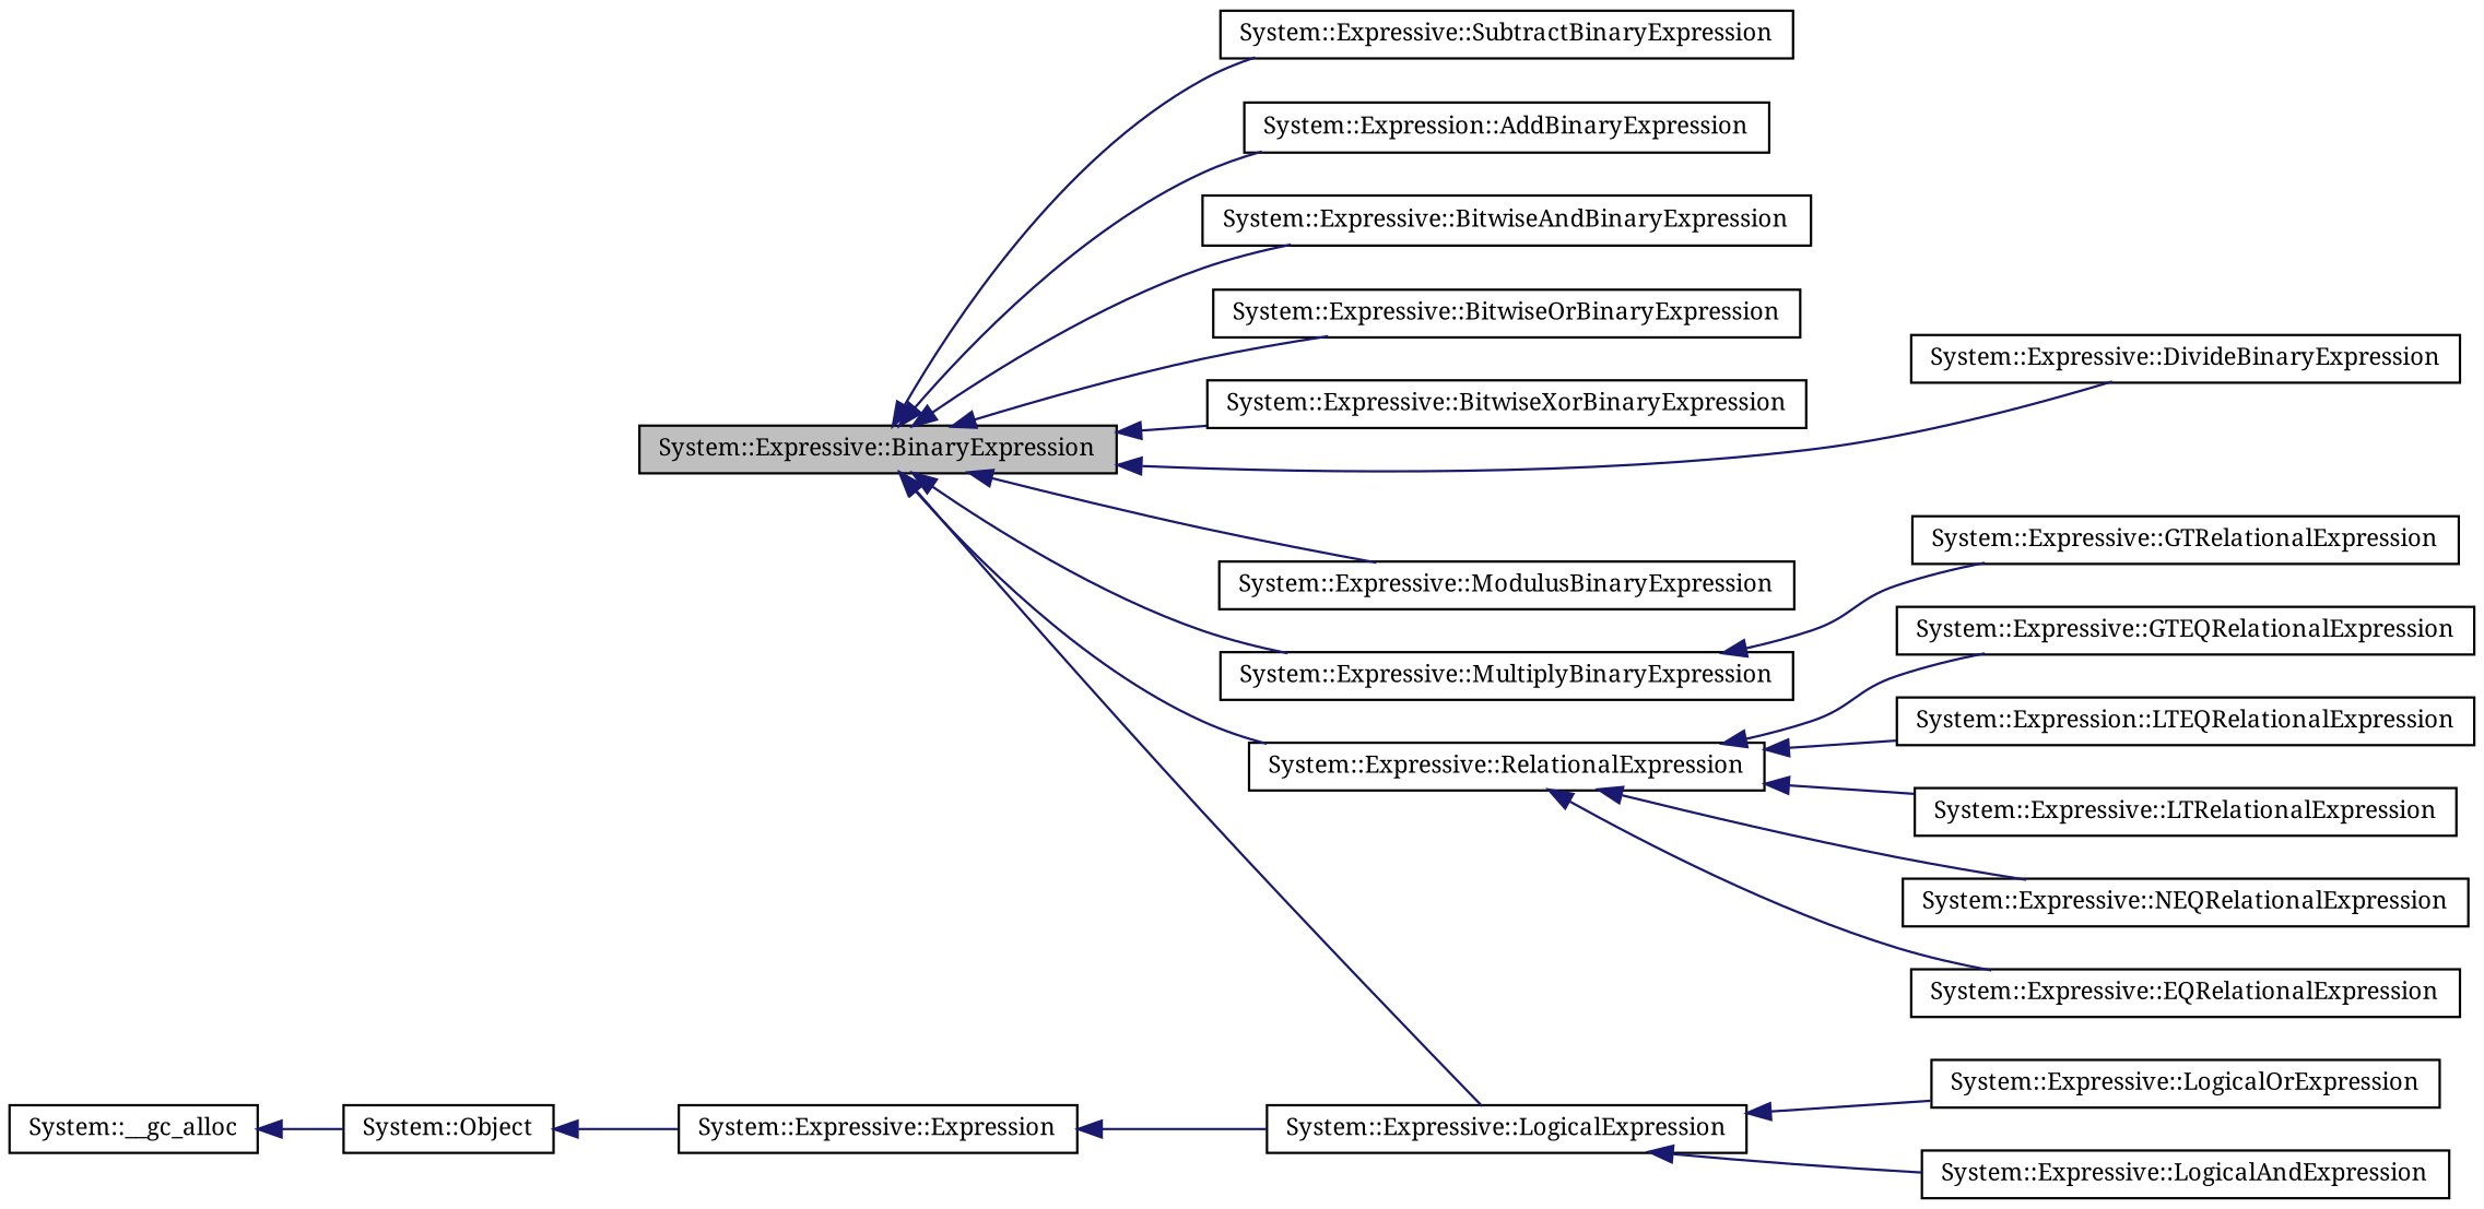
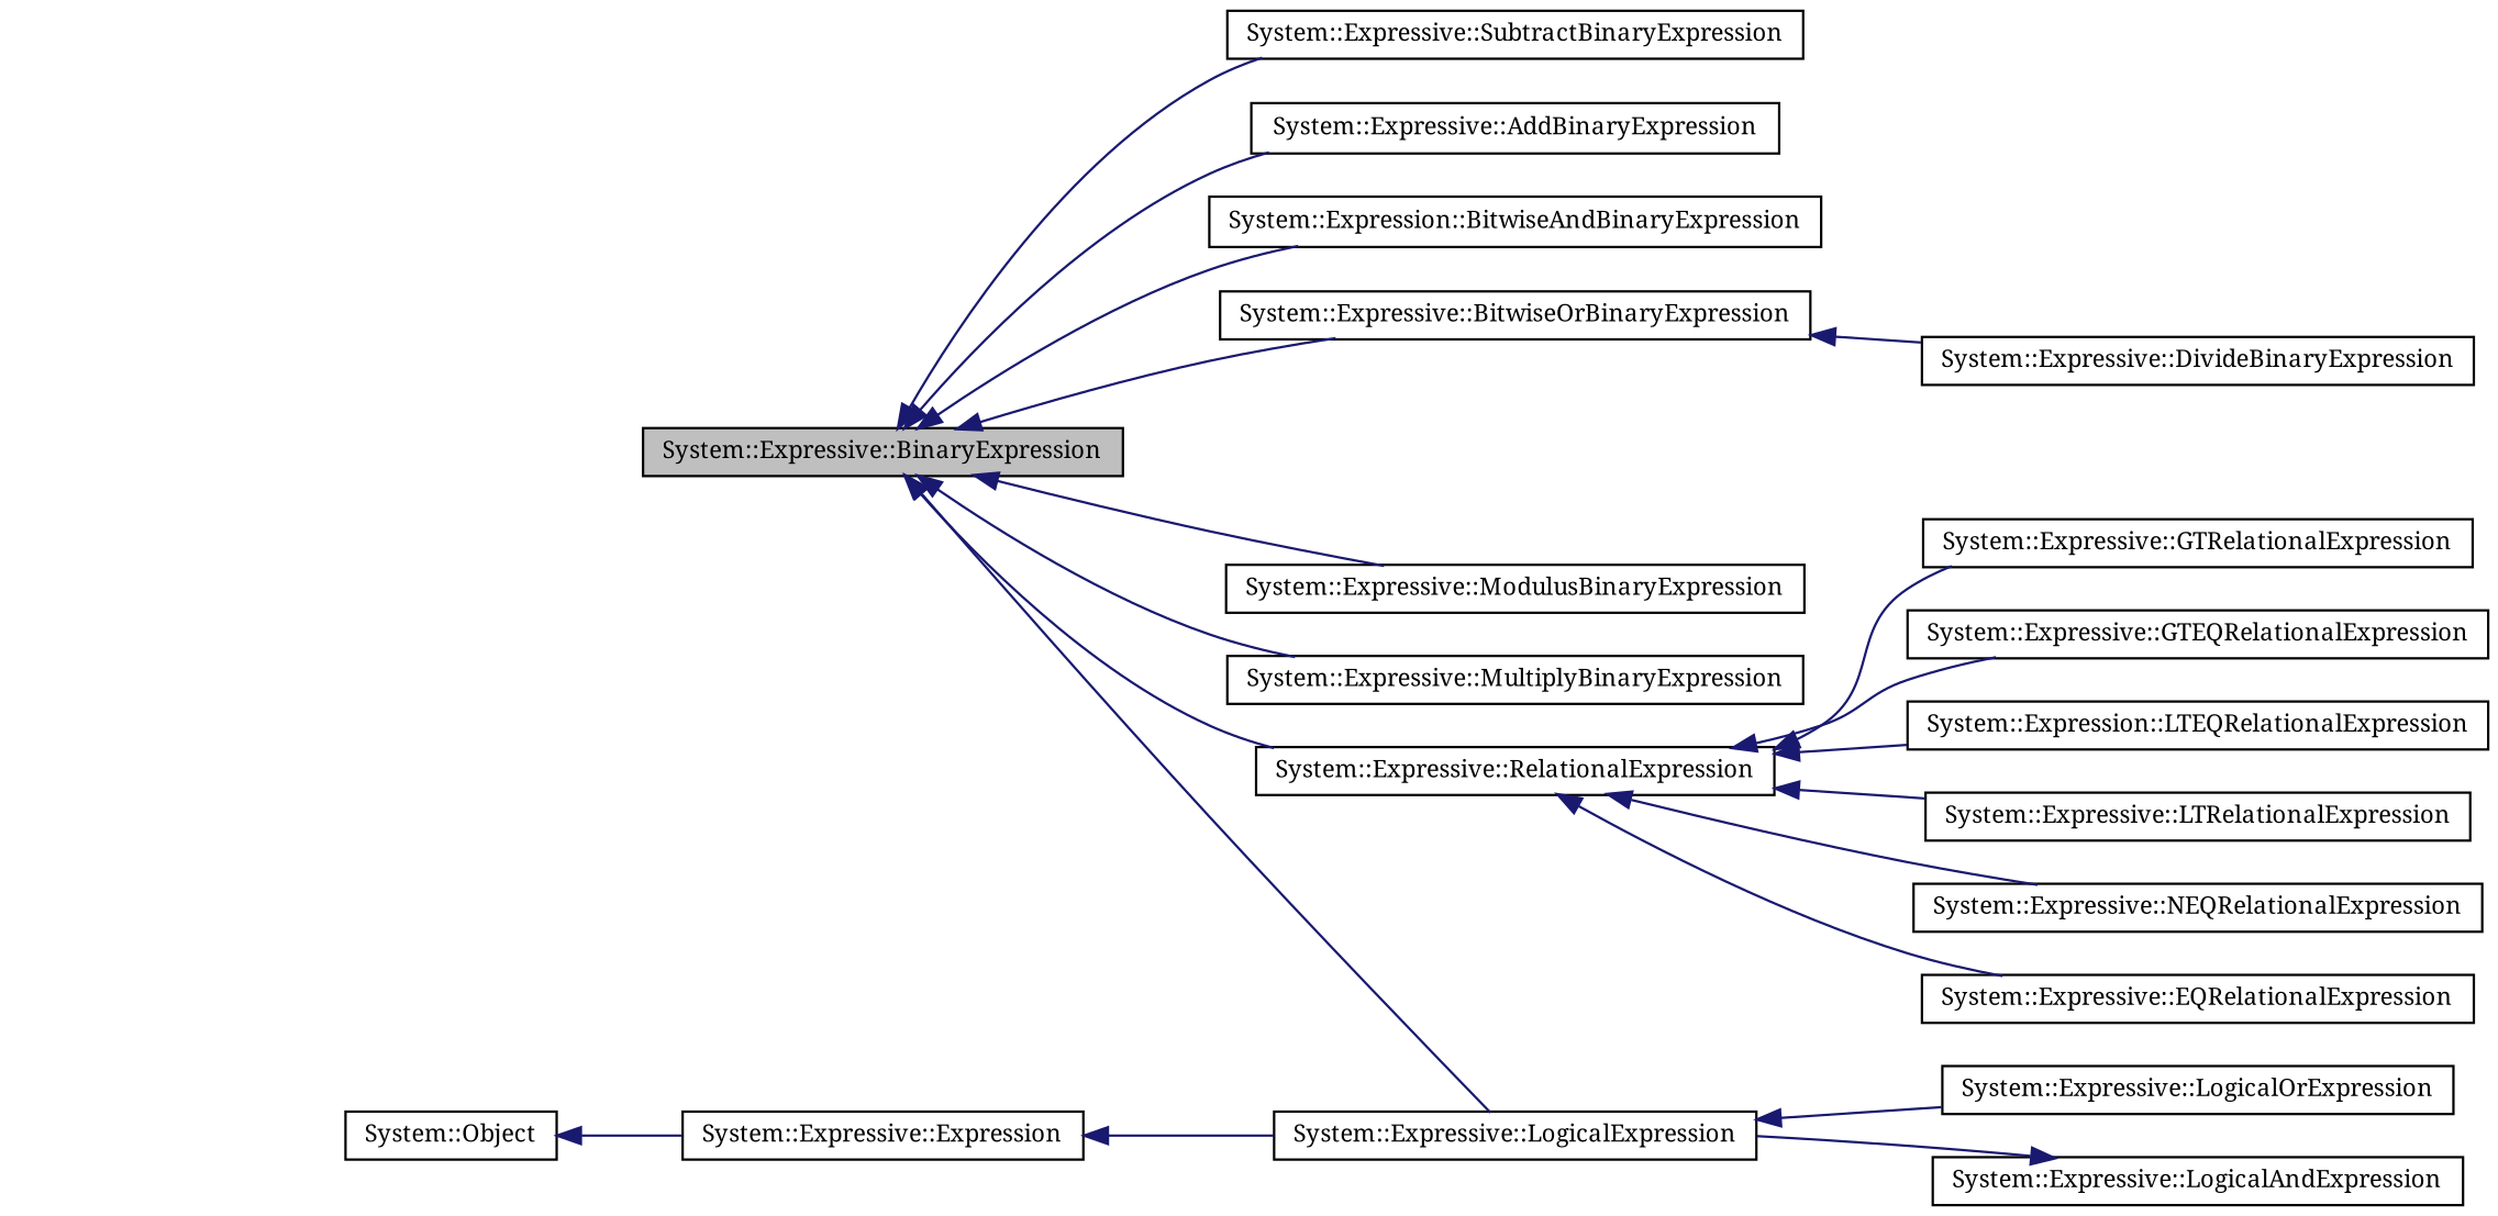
  digraph {
    fontname="Noto Serif"
    rankdir=LR
    node [color=black fillcolor=white fontname="Noto Serif" fontsize=10 shape=record style=filled]
    edge [color=midnightblue dir=back fontname="Noto Serif" fontsize=10 labelfontname=Helvetica labelfontsize=10 style=solid]
    n1 [fillcolor=grey75 fontcolor=black height=0.2 label="System::Expressive::BinaryExpression" width=0.4]
-   n2 [height=0.2 label="System::Expression::AddBinaryExpression" width=0.4]
-   n3 [height=0.2 label="System::Expressive::BitwiseAndBinaryExpression" width=0.4]
+   n2 [height=0.2 label="System::Expressive::AddBinaryExpression" width=0.4]
+   n3 [height=0.2 label="System::Expression::BitwiseAndBinaryExpression" width=0.4]
    n4 [height=0.2 label="System::Expressive::BitwiseOrBinaryExpression" width=0.4]
-   n5 [height=0.2 label="System::Expressive::BitwiseXorBinaryExpression" width=0.4]
    n6 [height=0.2 label="System::Expressive::DivideBinaryExpression" width=0.4]
    n7 [height=0.2 label="System::Expressive::LogicalExpression" width=0.4]
    n8 [height=0.2 label="System::Expressive::ModulusBinaryExpression" width=0.4]
    n9 [height=0.2 label="System::Expressive::MultiplyBinaryExpression" width=0.4]
    n10 [height=0.2 label="System::Expressive::RelationalExpression" width=0.4]
    n11 [height=0.2 label="System::Expressive::SubtractBinaryExpression" width=0.4]
    n12 [height=0.2 label="System::Expressive::LogicalAndExpression" width=0.4]
    n13 [height=0.2 label="System::Expressive::LogicalOrExpression" width=0.4]
    n14 [height=0.2 label="System::Expressive::EQRelationalExpression" width=0.4]
    n15 [height=0.2 label="System::Expressive::GTEQRelationalExpression" width=0.4]
    n16 [height=0.2 label="System::Expressive::GTRelationalExpression" width=0.4]
    n17 [height=0.2 label="System::Expression::LTEQRelationalExpression" width=0.4]
    n18 [height=0.2 label="System::Expressive::LTRelationalExpression" width=0.4]
    n19 [height=0.2 label="System::Expressive::NEQRelationalExpression" width=0.4]
    n20 [height=0.2 label="System::Expressive::Expression" width=0.4]
    n21 [height=0.2 label="System::Object" width=0.4]
-   n22 [height=0.2 label="System::__gc_alloc" width=0.4]
    n1 -> n2
    n1 -> n3
    n1 -> n4
-   n1 -> n5
-   n1 -> n6
+   n4 -> n6
    n1 -> n7
    n1 -> n8
    n1 -> n9
    n1 -> n10
    n1 -> n11
-   n7 -> n12
+   n12 -> n7
    n7 -> n13
    n10 -> n14
    n10 -> n15
-   n9 -> n16
+   n10 -> n16
    n10 -> n17
    n10 -> n18
    n10 -> n19
    n20 -> n7
    n21 -> n20
-   n22 -> n21
  }
